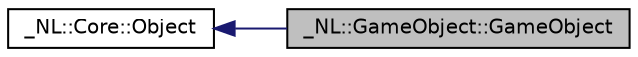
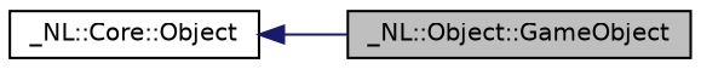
  digraph {
    rankdir=LR
    node [color=black fontname=Helvetica fontsize=10 shape=record style=filled]
-   n1 [fillcolor=grey75 fontcolor=black height=0.2 label="_NL::GameObject::GameObject" width=0.4]
+   n1 [fillcolor=grey75 fontcolor=black height=0.2 label="_NL::Object::GameObject" width=0.4]
    n2 [fillcolor=white height=0.2 label="_NL::Core::Object" width=0.4]
    n2 -> n1 [color=midnightblue dir=back fontname=Helvetica fontsize=10 labelfontname=Helvetica labelfontsize=10 style=solid]
  }
